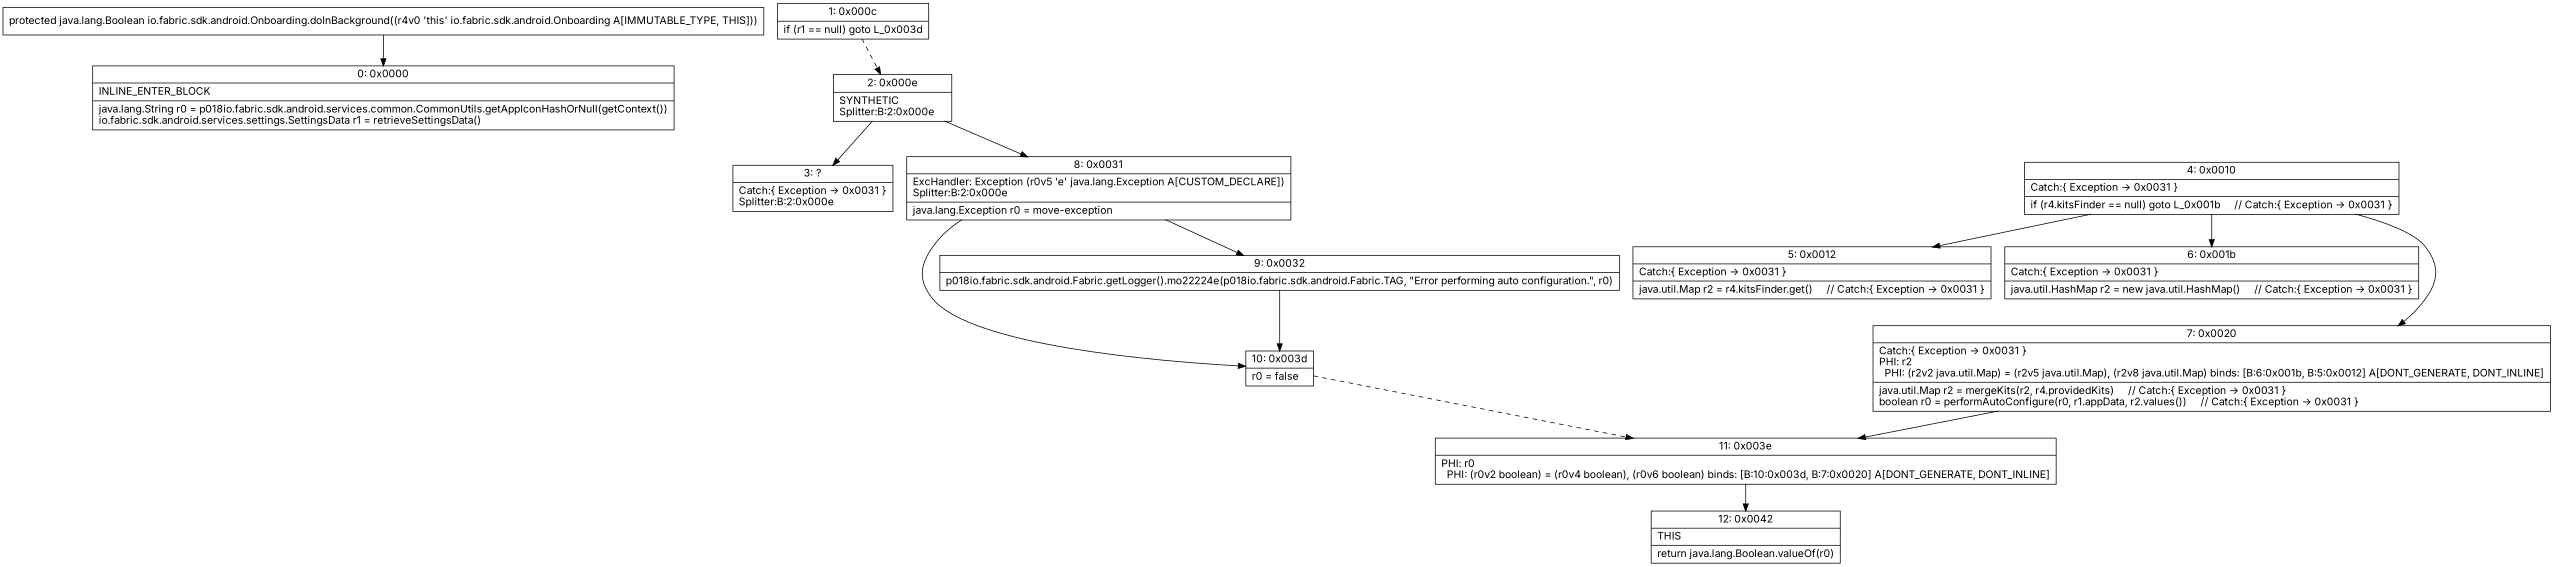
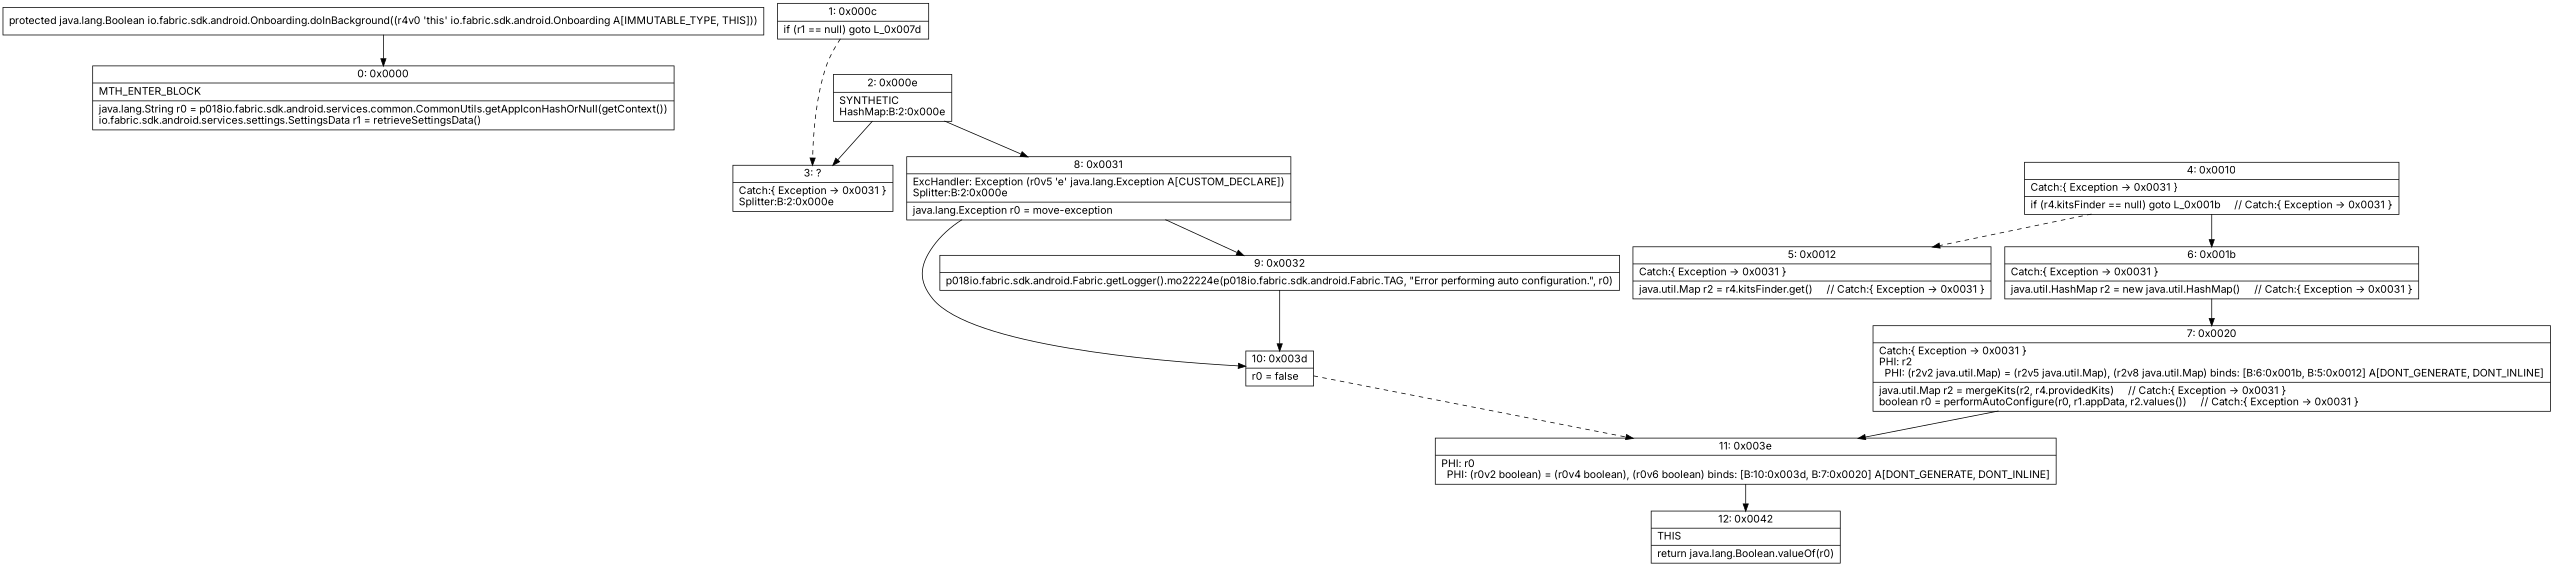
  digraph {
    fontname=Inter
    node [fontname=Inter shape=record]
    edge [fontname=Inter]
-   n1 [label="{0\:\ 0x0000|INLINE_ENTER_BLOCK\l|java.lang.String r0 = p018io.fabric.sdk.android.services.common.CommonUtils.getAppIconHashOrNull(getContext())\lio.fabric.sdk.android.services.settings.SettingsData r1 = retrieveSettingsData()\l}"]
-   n2 [label="{1\:\ 0x000c|if (r1 == null) goto L_0x003d\l}"]
-   n3 [label="{2\:\ 0x000e|SYNTHETIC\lSplitter:B:2:0x000e\l}"]
+   n1 [label="{0\:\ 0x0000|MTH_ENTER_BLOCK\l|java.lang.String r0 = p018io.fabric.sdk.android.services.common.CommonUtils.getAppIconHashOrNull(getContext())\lio.fabric.sdk.android.services.settings.SettingsData r1 = retrieveSettingsData()\l}"]
+   n2 [label="{1\:\ 0x000c|if (r1 == null) goto L_0x007d\l}"]
+   n3 [label="{2\:\ 0x000e|SYNTHETIC\lHashMap:B:2:0x000e\l}"]
    n4 [label="{3\:\ ?|Catch:\{ Exception \-\> 0x0031 \}\lSplitter:B:2:0x000e\l}"]
    n5 [label="{8\:\ 0x0031|ExcHandler: Exception (r0v5 'e' java.lang.Exception A[CUSTOM_DECLARE])\lSplitter:B:2:0x000e\l|java.lang.Exception r0 = move\-exception\l}"]
    n6 [label="{10\:\ 0x003d|r0 = false\l}"]
    n7 [label="{11\:\ 0x003e|PHI: r0 \l  PHI: (r0v2 boolean) = (r0v4 boolean), (r0v6 boolean) binds: [B:10:0x003d, B:7:0x0020] A[DONT_GENERATE, DONT_INLINE]\l}"]
    n8 [label="{9\:\ 0x0032|p018io.fabric.sdk.android.Fabric.getLogger().mo22224e(p018io.fabric.sdk.android.Fabric.TAG, \"Error performing auto configuration.\", r0)\l}"]
    n9 [label="{4\:\ 0x0010|Catch:\{ Exception \-\> 0x0031 \}\l|if (r4.kitsFinder == null) goto L_0x001b     \/\/ Catch:\{ Exception \-\> 0x0031 \}\l}"]
    n10 [label="{5\:\ 0x0012|Catch:\{ Exception \-\> 0x0031 \}\l|java.util.Map r2 = r4.kitsFinder.get()     \/\/ Catch:\{ Exception \-\> 0x0031 \}\l}"]
    n11 [label="{6\:\ 0x001b|Catch:\{ Exception \-\> 0x0031 \}\l|java.util.HashMap r2 = new java.util.HashMap()     \/\/ Catch:\{ Exception \-\> 0x0031 \}\l}"]
    n12 [label="{7\:\ 0x0020|Catch:\{ Exception \-\> 0x0031 \}\lPHI: r2 \l  PHI: (r2v2 java.util.Map) = (r2v5 java.util.Map), (r2v8 java.util.Map) binds: [B:6:0x001b, B:5:0x0012] A[DONT_GENERATE, DONT_INLINE]\l|java.util.Map r2 = mergeKits(r2, r4.providedKits)     \/\/ Catch:\{ Exception \-\> 0x0031 \}\lboolean r0 = performAutoConfigure(r0, r1.appData, r2.values())     \/\/ Catch:\{ Exception \-\> 0x0031 \}\l}"]
    n13 [label="{12\:\ 0x0042|THIS\l|return java.lang.Boolean.valueOf(r0)\l}"]
    n14 [label="{protected java.lang.Boolean io.fabric.sdk.android.Onboarding.doInBackground((r4v0 'this' io.fabric.sdk.android.Onboarding A[IMMUTABLE_TYPE, THIS])) }"]
-   n2 -> n3 [style=dashed]
+   n2 -> n4 [style=dashed]
    n3 -> n4
    n3 -> n5
    n5 -> n6
    n5 -> n8
    n6 -> n7 [style=dashed]
    n7 -> n13
    n8 -> n6
-   n9 -> n10 [style=solid]
+   n9 -> n10 [style=dashed]
    n9 -> n11
-   n9 -> n12
+   n11 -> n12
    n12 -> n7
    n14 -> n1
  }
